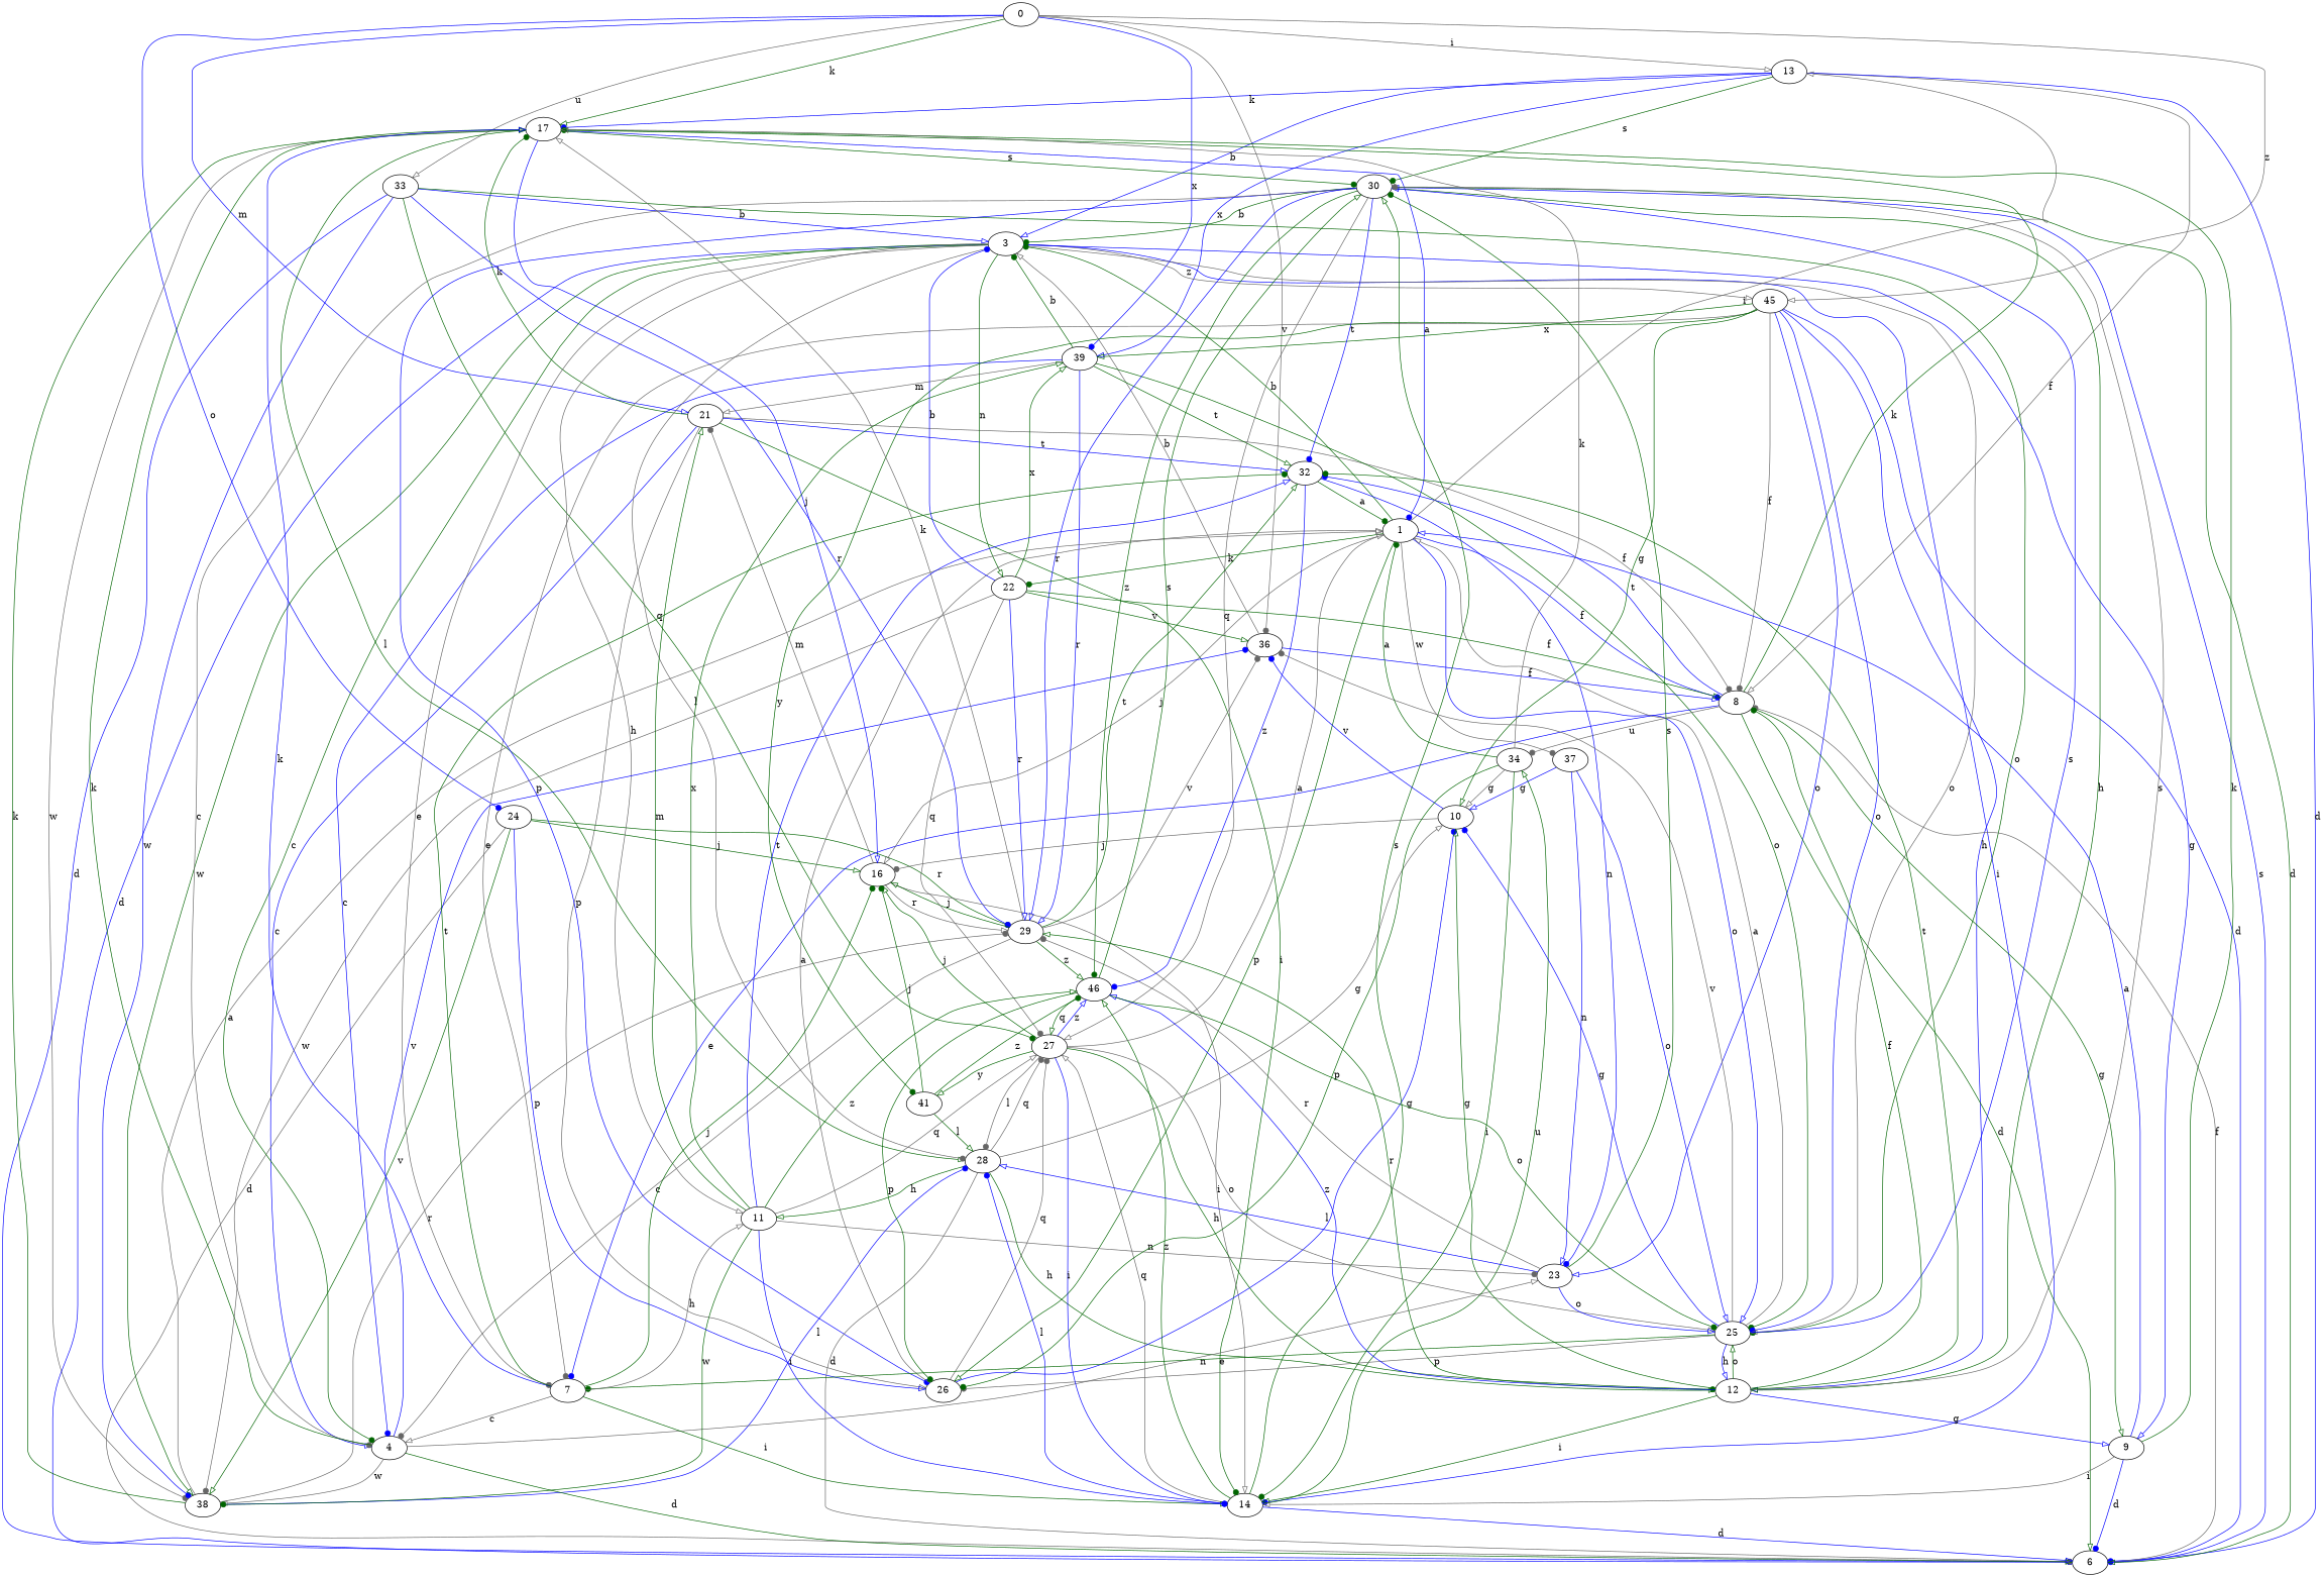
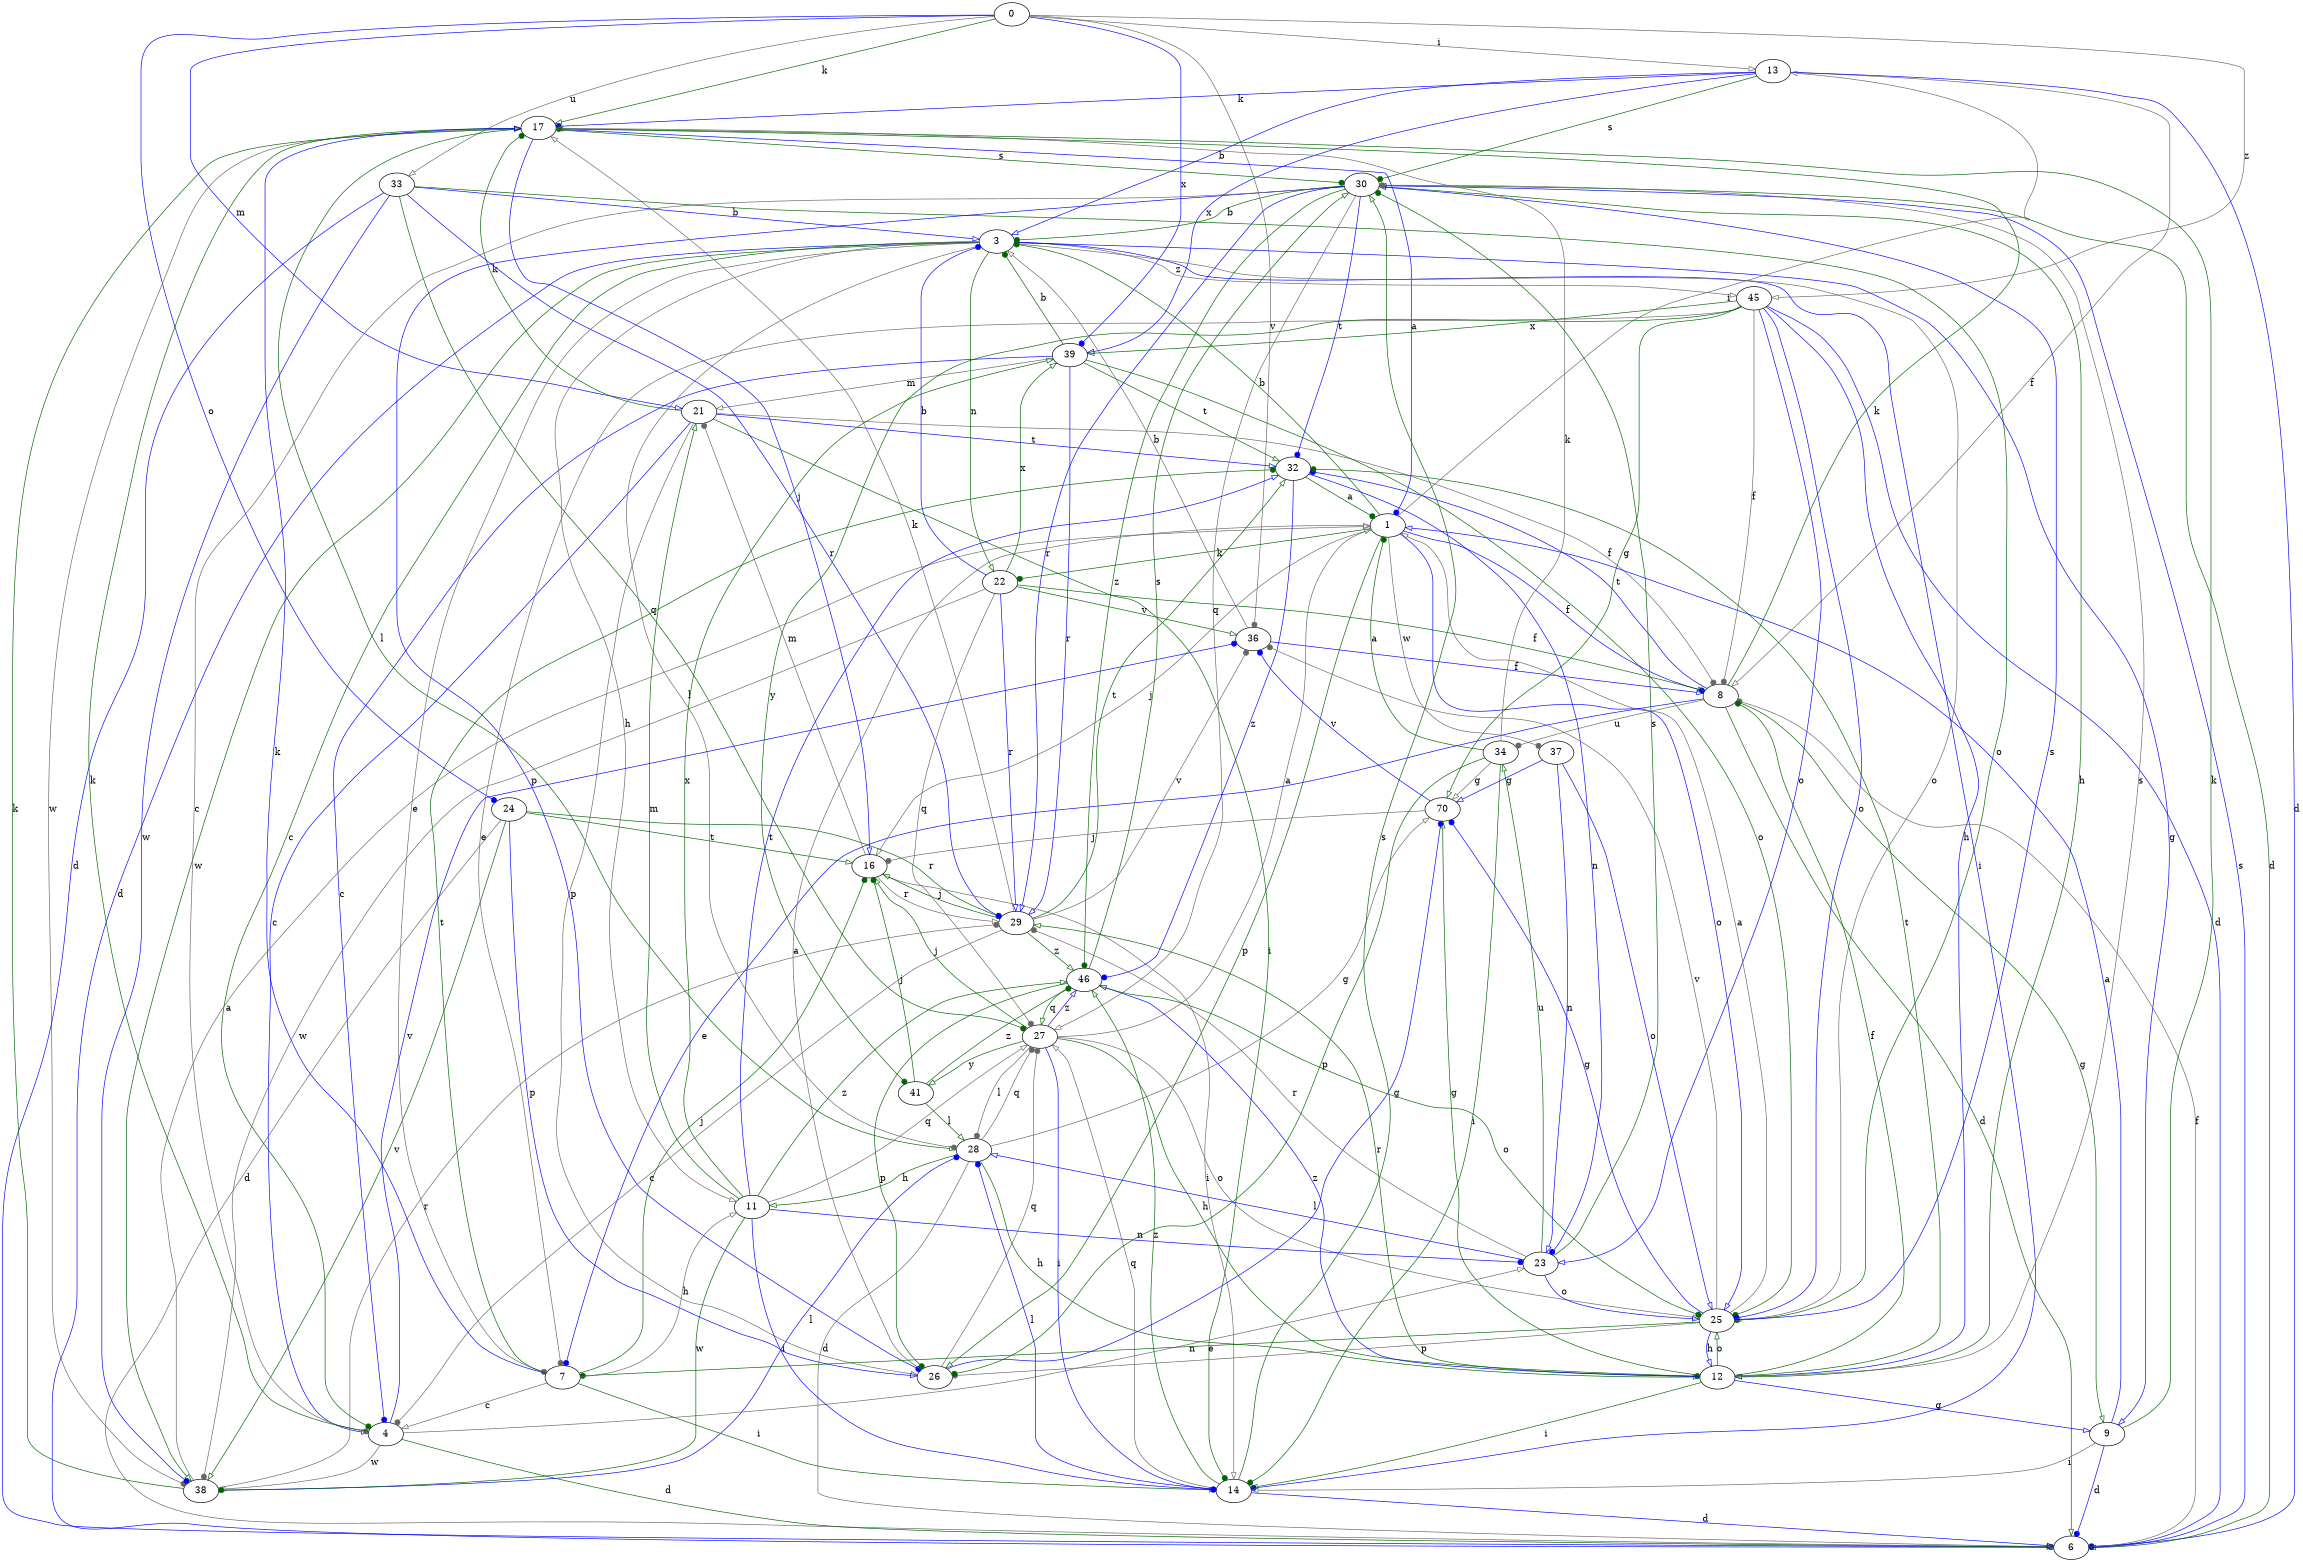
  strict digraph {
    edge [arrowhead=onormal color=darkgreen]
    0
    13
    17
    21
    24
    33
    36
    39
    45
    3
    8
    6
    30
    1
    16
    n16 [label=28]
    38
    26
    4
    14
    32
    29
    25
    27
    7
    23
-   10
+   10 [label=70]
    12
    41
    37
    22
    9
    11
    34
    46
    0 -> 13 [color=gray40 label=i]
    0 -> 17 [label=k]
    0 -> 21 [color=blue label=m]
    0 -> 24 [arrowhead=dot color=blue label=o]
    0 -> 33 [color=gray40 label=u]
    0 -> 36 [arrowhead=dot color=gray40 label=v]
    0 -> 39 [arrowhead=dot color=blue label=x]
    0 -> 45 [color=gray40 label=z]
    13 -> 17 [arrowhead=dot color=blue label=k]
    13 -> 39 [color=blue label=x]
    13 -> 3 [color=blue label=b]
    13 -> 8 [color=gray40 label=f]
    13 -> 6 [arrowhead=dot color=blue label=d]
    13 -> 30 [arrowhead=dot label=s]
    17 -> 30 [arrowhead=dot label=s]
    17 -> 1 [arrowhead=dot color=blue label=a]
    17 -> 16 [color=blue label=j]
    17 -> n16 [label=l]
    17 -> 38 [arrowhead=dot color=gray40 label=w]
    21 -> 17 [arrowhead=dot label=k]
    21 -> 8 [arrowhead=dot color=gray40 label=f]
    21 -> 26 [color=gray40 label=p]
    21 -> 4 [color=blue label=c]
    21 -> 14 [arrowhead=dot label=i]
    21 -> 32 [color=blue label=t]
    24 -> 6 [color=gray40 label=d]
-   24 -> 16 [label=j]
+   24 -> 16 [label=t]
    24 -> 38 [label=v]
    24 -> 26 [color=blue label=p]
    24 -> 29 [arrowhead=dot label=r]
    33 -> 3 [color=blue label=b]
    33 -> 6 [arrowhead=dot color=blue label=d]
    33 -> 38 [arrowhead=dot color=blue label=w]
    33 -> 29 [arrowhead=dot color=blue label=r]
    33 -> 25 [arrowhead=dot label=o]
    33 -> 27 [arrowhead=dot label=q]
    36 -> 3 [color=gray40 label=b]
    36 -> 8 [color=blue label=f]
    39 -> 21 [color=gray40 label=m]
    39 -> 3 [arrowhead=dot label=b]
    39 -> 4 [arrowhead=dot color=blue label=c]
    39 -> 32 [label=t]
    39 -> 29 [color=blue label=r]
    39 -> 25 [arrowhead=dot label=o]
    45 -> 39 [label=x]
    45 -> 8 [arrowhead=dot color=gray40 label=f]
    45 -> 6 [arrowhead=dot color=blue label=d]
    45 -> 25 [arrowhead=dot color=blue label=o]
    45 -> 7 [arrowhead=dot color=gray40 label=e]
    45 -> 23 [color=blue label=o]
    45 -> 10 [label=g]
    45 -> 12 [color=blue label=h]
    45 -> 41 [arrowhead=dot label=y]
    3 -> 45 [color=gray40 label=z]
    3 -> 6 [arrowhead=dot color=blue label=d]
    3 -> n16 [arrowhead=dot color=gray40 label=l]
    3 -> 38 [label=w]
    3 -> 4 [arrowhead=dot label=c]
    3 -> 14 [arrowhead=dot color=blue label=i]
    3 -> 25 [color=gray40 label=o]
    3 -> 7 [arrowhead=dot color=gray40 label=e]
    3 -> 22 [label=n]
    3 -> 9 [color=blue label=g]
    3 -> 11 [color=gray40 label=h]
    8 -> 17 [arrowhead=dot label=k]
    8 -> 6 [label=d]
    8 -> 32 [arrowhead=dot color=blue label=t]
    8 -> 7 [arrowhead=dot color=blue label=e]
    8 -> 9 [label=g]
    8 -> 34 [arrowhead=dot color=gray40 label=u]
    6 -> 8 [arrowhead=dot color=gray40 label=f]
    6 -> 30 [color=blue label=s]
    30 -> 3 [arrowhead=dot label=b]
    30 -> 6 [label=d]
    30 -> 26 [arrowhead=dot color=blue label=p]
    30 -> 4 [arrowhead=dot color=gray40 label=c]
    30 -> 32 [arrowhead=dot color=blue label=t]
    30 -> 29 [color=blue label=r]
    30 -> 27 [color=gray40 label=q]
    30 -> 12 [label=h]
    30 -> 46 [arrowhead=dot label=z]
    1 -> 13 [color=gray40 label=i]
    1 -> 3 [arrowhead=dot label=b]
    1 -> 8 [arrowhead=dot color=blue label=f]
    1 -> 16 [color=gray40 label=j]
    1 -> 26 [label=p]
    1 -> 25 [color=blue label=o]
    1 -> 37 [arrowhead=dot color=gray40 label=w]
    1 -> 22 [arrowhead=dot label=k]
    16 -> 21 [arrowhead=dot color=gray40 label=m]
    16 -> 14 [color=gray40 label=i]
    16 -> 29 [color=gray40 label=r]
    n16 -> 6 [arrowhead=dot color=gray40 label=d]
    n16 -> 27 [arrowhead=dot color=gray40 label=q]
    n16 -> 10 [color=gray40 label=g]
    n16 -> 12 [label=h]
    n16 -> 11 [label=h]
    38 -> 17 [label=k]
    38 -> 1 [color=gray40 label=a]
    38 -> n16 [arrowhead=dot color=blue label=l]
    38 -> 29 [arrowhead=dot color=gray40 label=r]
    26 -> 1 [color=gray40 label=a]
    26 -> 27 [arrowhead=dot color=gray40 label=q]
    26 -> 10 [arrowhead=dot color=blue label=g]
    4 -> 17 [label=k]
    4 -> 36 [arrowhead=dot color=blue label=v]
    4 -> 6 [label=d]
    4 -> 38 [color=gray40 label=w]
    4 -> 23 [color=gray40 label=n]
    14 -> 6 [color=blue label=d]
    14 -> 30 [label=s]
    14 -> n16 [arrowhead=dot color=blue label=l]
    14 -> 27 [color=gray40 label=q]
-   14 -> 34 [label=u]
+   23 -> 34 [label=u]
    14 -> 46 [label=z]
    32 -> 1 [arrowhead=dot label=a]
    32 -> 23 [arrowhead=dot color=blue label=n]
    32 -> 46 [arrowhead=dot color=blue label=z]
    29 -> 17 [color=gray40 label=k]
    29 -> 36 [arrowhead=dot color=gray40 label=v]
    29 -> 16 [label=j]
    29 -> 4 [arrowhead=dot color=gray40 label=c]
    29 -> 32 [label=t]
    29 -> 46 [label=z]
    25 -> 36 [arrowhead=dot color=gray40 label=v]
    25 -> 30 [color=blue label=s]
    25 -> 1 [color=gray40 label=a]
    25 -> 26 [arrowhead=dot color=gray40 label=p]
    25 -> 7 [arrowhead=dot label=e]
    25 -> 10 [arrowhead=dot color=blue label=g]
    25 -> 12 [color=blue label=h]
    27 -> 1 [color=gray40 label=a]
    27 -> 16 [label=j]
    27 -> n16 [arrowhead=dot color=gray40 label=l]
    27 -> 14 [arrowhead=dot color=blue label=i]
    27 -> 25 [color=gray40 label=o]
    27 -> 12 [arrowhead=dot label=h]
    27 -> 41 [label=y]
    27 -> 46 [color=blue label=z]
    7 -> 17 [color=blue label=k]
    7 -> 16 [arrowhead=dot label=j]
    7 -> 4 [color=gray40 label=c]
    7 -> 14 [label=i]
    7 -> 32 [arrowhead=dot label=t]
    7 -> 11 [color=gray40 label=h]
    23 -> 30 [arrowhead=dot label=s]
    23 -> n16 [color=blue label=l]
    23 -> 29 [arrowhead=dot color=gray40 label=r]
    23 -> 25 [color=blue label=o]
    10 -> 36 [arrowhead=dot color=blue label=v]
    10 -> 16 [arrowhead=dot color=gray40 label=j]
    12 -> 8 [arrowhead=dot label=f]
    12 -> 30 [arrowhead=dot color=gray40 label=s]
    12 -> 14 [label=i]
    12 -> 32 [arrowhead=dot label=t]
    12 -> 29 [label=r]
    12 -> 25 [label=o]
    12 -> 10 [label=g]
    12 -> 9 [color=blue label=g]
    12 -> 46 [color=blue label=z]
    41 -> 16 [arrowhead=dot label=j]
    41 -> n16 [label=l]
    41 -> 46 [arrowhead=dot label=z]
    37 -> 25 [color=blue label=o]
    37 -> 23 [color=blue label=n]
    37 -> 10 [color=blue label=g]
    22 -> 36 [label=v]
    22 -> 39 [label=x]
    22 -> 3 [arrowhead=dot color=blue label=b]
    22 -> 8 [label=f]
    22 -> 38 [arrowhead=dot color=gray40 label=w]
    22 -> 29 [color=blue label=r]
    22 -> 27 [arrowhead=dot color=gray40 label=q]
    9 -> 17 [label=k]
    9 -> 6 [arrowhead=dot color=blue label=d]
    9 -> 1 [color=blue label=a]
    9 -> 14 [color=gray40 label=i]
    11 -> 21 [label=m]
    11 -> 39 [label=x]
    11 -> 38 [arrowhead=dot label=w]
    11 -> 14 [arrowhead=dot color=blue label=i]
    11 -> 32 [color=blue label=t]
    11 -> 27 [color=gray40 label=q]
-   11 -> 23 [arrowhead=dot color=gray40 label=n]
+   11 -> 23 [arrowhead=dot color=blue label=n]
    11 -> 46 [label=z]
    34 -> 17 [color=gray40 label=k]
    34 -> 1 [arrowhead=dot label=a]
    34 -> 26 [arrowhead=dot label=p]
    34 -> 14 [arrowhead=dot label=i]
    34 -> 10 [color=gray40 label=g]
    46 -> 30 [label=s]
    46 -> 26 [arrowhead=dot label=p]
    46 -> 25 [arrowhead=dot label=o]
    46 -> 27 [label=q]
  }
